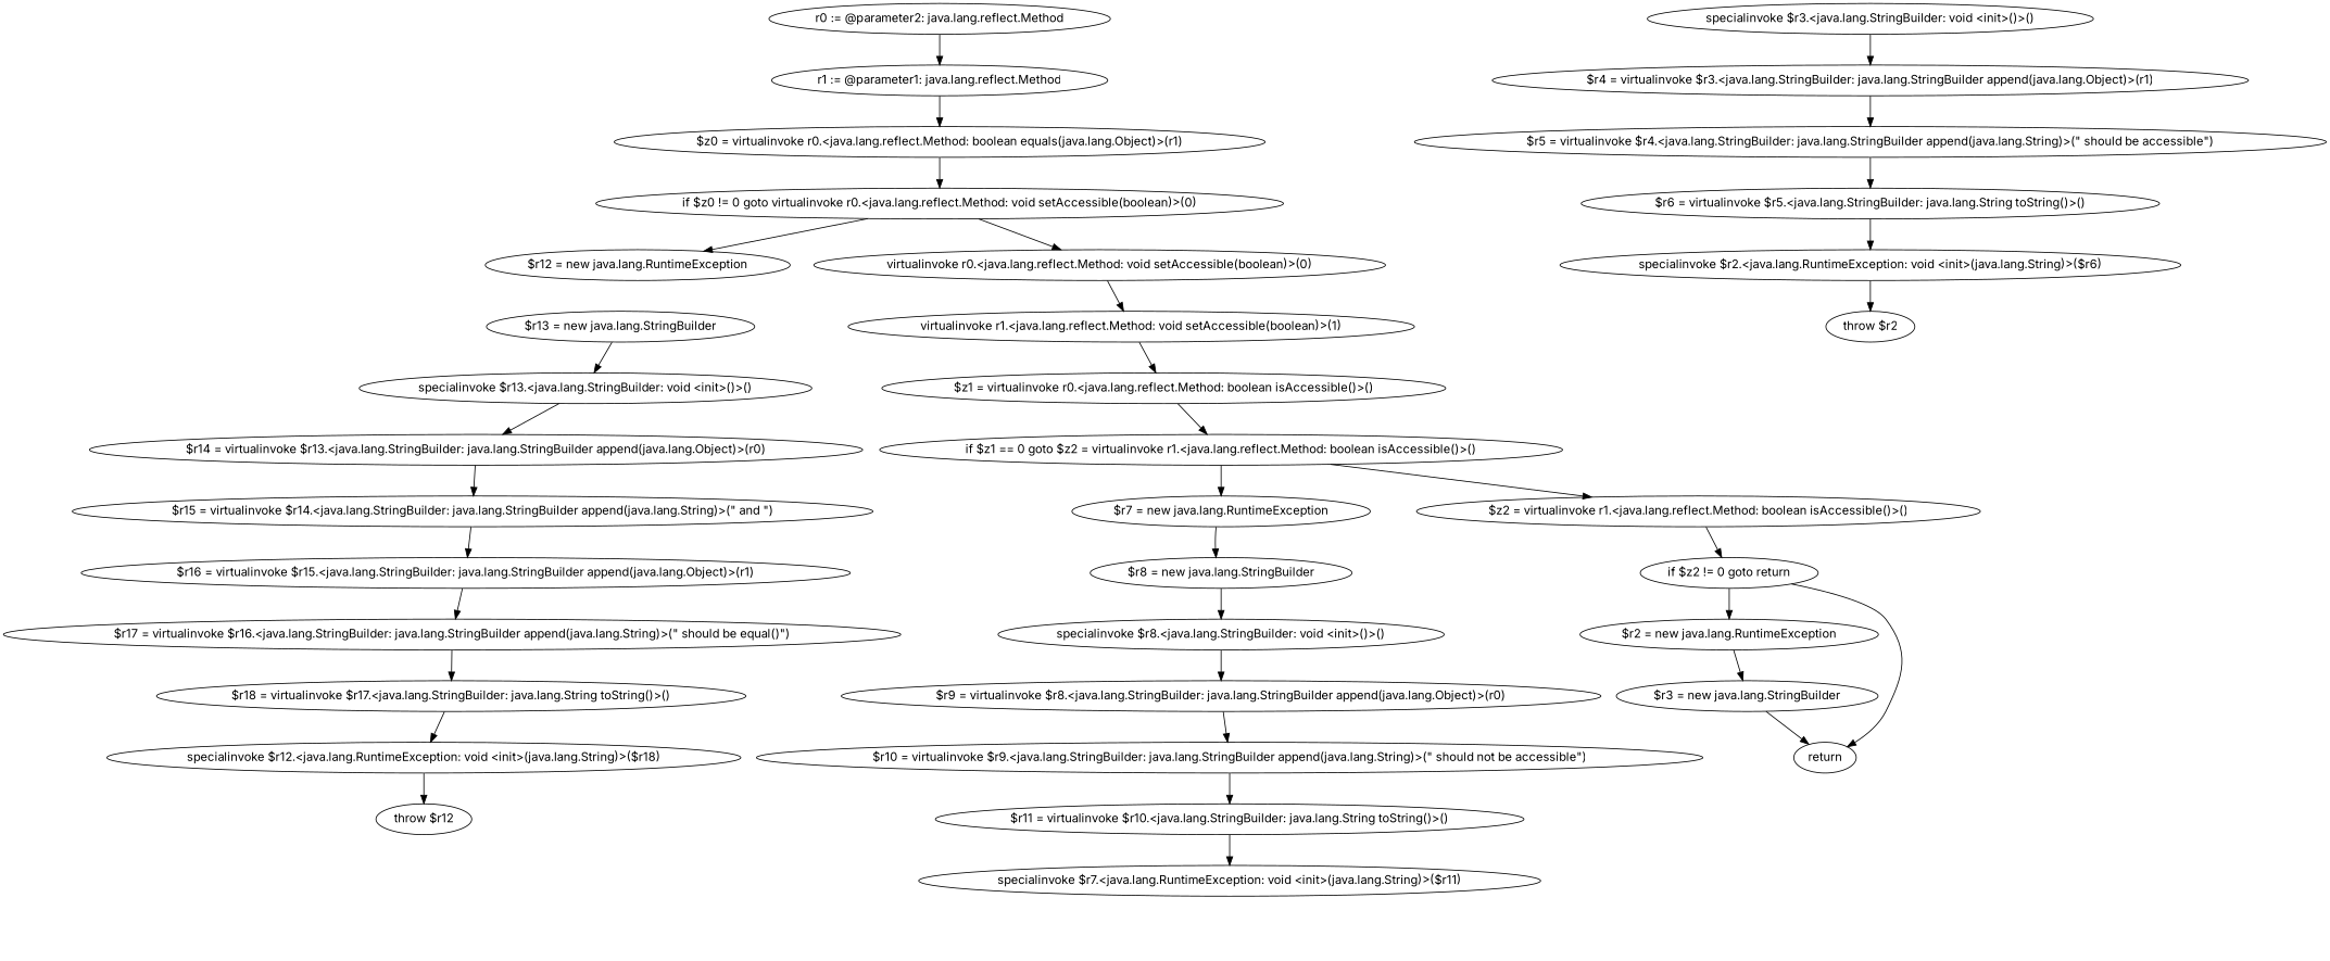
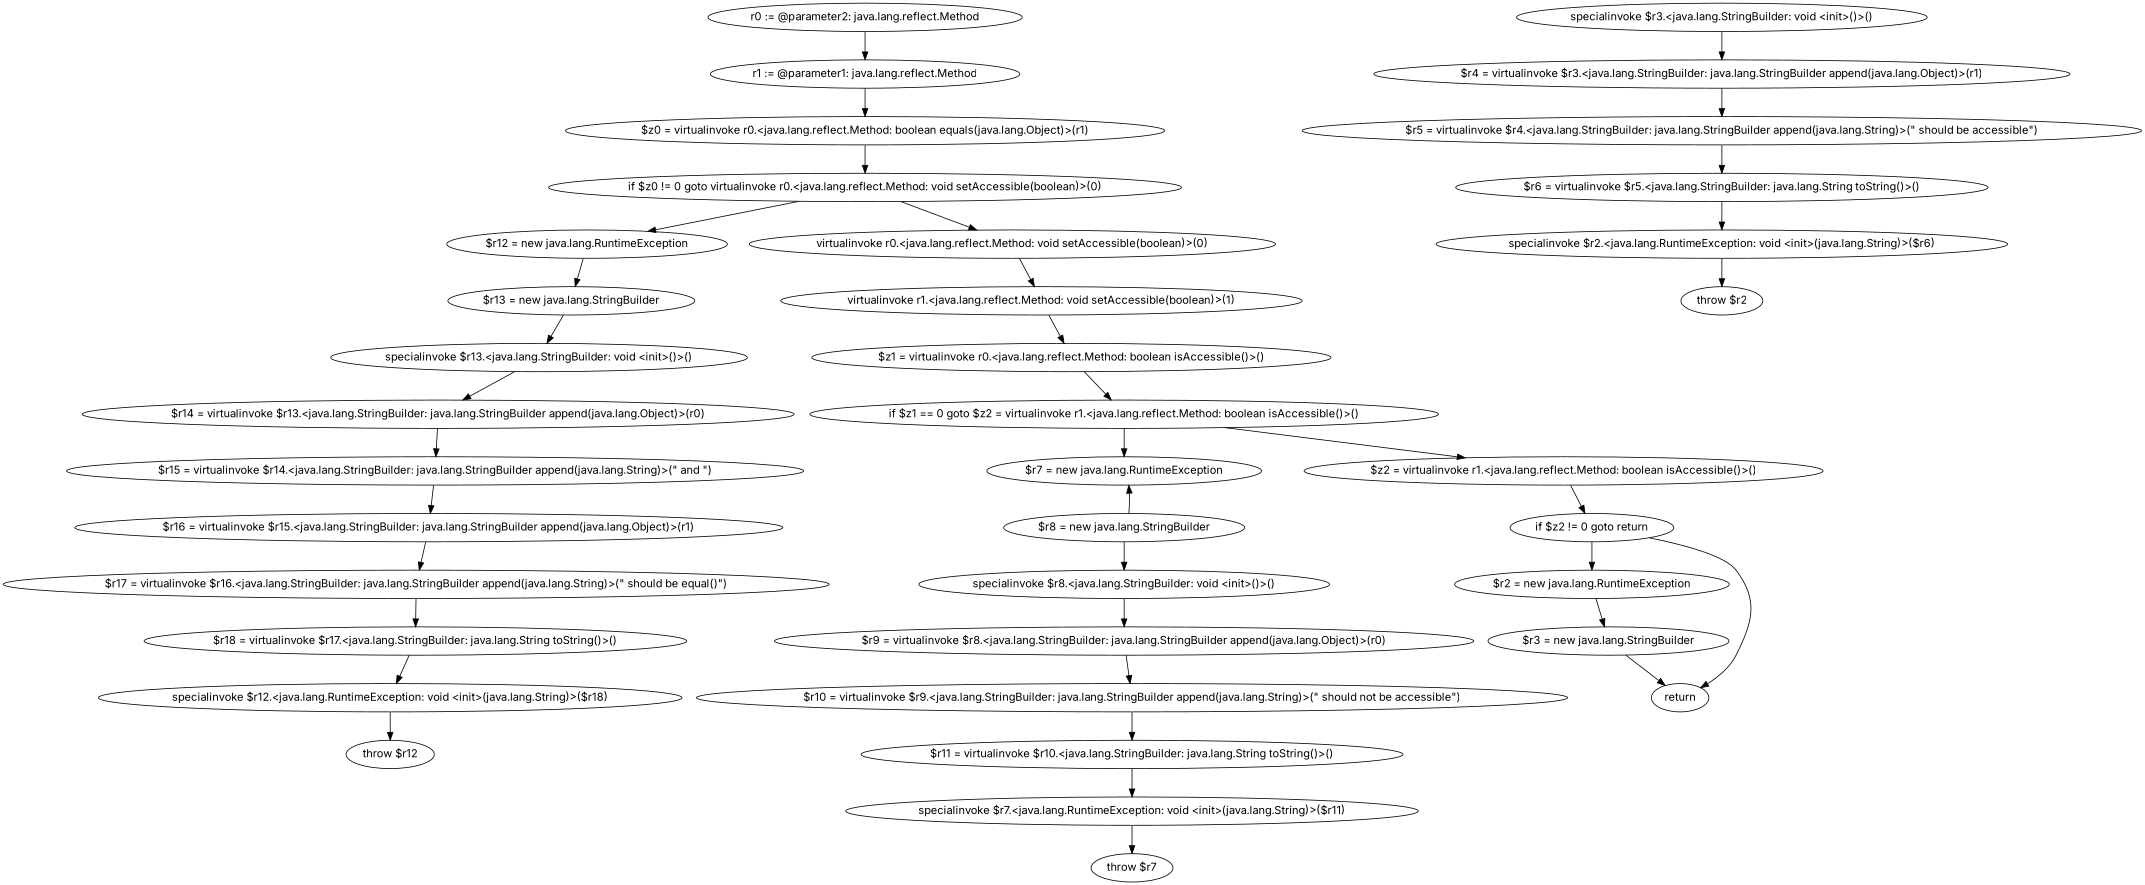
  digraph {
    fontname=Inter
    node [fontname=Inter]
    edge [fontname=Inter]
    n1 [label="r0 := @parameter2: java.lang.reflect.Method"]
    "r1 := @parameter1: java.lang.reflect.Method"
    "$z0 = virtualinvoke r0.<java.lang.reflect.Method: boolean equals(java.lang.Object)>(r1)"
    "if $z0 != 0 goto virtualinvoke r0.<java.lang.reflect.Method: void setAccessible(boolean)>(0)"
    "$r12 = new java.lang.RuntimeException"
    "virtualinvoke r0.<java.lang.reflect.Method: void setAccessible(boolean)>(0)"
    "$r13 = new java.lang.StringBuilder"
    "virtualinvoke r1.<java.lang.reflect.Method: void setAccessible(boolean)>(1)"
    "specialinvoke $r13.<java.lang.StringBuilder: void <init>()>()"
    "$r14 = virtualinvoke $r13.<java.lang.StringBuilder: java.lang.StringBuilder append(java.lang.Object)>(r0)"
    "$r15 = virtualinvoke $r14.<java.lang.StringBuilder: java.lang.StringBuilder append(java.lang.String)>(\" and \")"
    "$r16 = virtualinvoke $r15.<java.lang.StringBuilder: java.lang.StringBuilder append(java.lang.Object)>(r1)"
    "$r17 = virtualinvoke $r16.<java.lang.StringBuilder: java.lang.StringBuilder append(java.lang.String)>(\" should be equal()\")"
    "$r18 = virtualinvoke $r17.<java.lang.StringBuilder: java.lang.String toString()>()"
    "specialinvoke $r12.<java.lang.RuntimeException: void <init>(java.lang.String)>($r18)"
    "throw $r12"
    "$z1 = virtualinvoke r0.<java.lang.reflect.Method: boolean isAccessible()>()"
    "if $z1 == 0 goto $z2 = virtualinvoke r1.<java.lang.reflect.Method: boolean isAccessible()>()"
    "$r7 = new java.lang.RuntimeException"
    "$z2 = virtualinvoke r1.<java.lang.reflect.Method: boolean isAccessible()>()"
    "$r8 = new java.lang.StringBuilder"
    "if $z2 != 0 goto return"
    "specialinvoke $r8.<java.lang.StringBuilder: void <init>()>()"
    "$r9 = virtualinvoke $r8.<java.lang.StringBuilder: java.lang.StringBuilder append(java.lang.Object)>(r0)"
    "$r10 = virtualinvoke $r9.<java.lang.StringBuilder: java.lang.StringBuilder append(java.lang.String)>(\" should not be accessible\")"
    "$r11 = virtualinvoke $r10.<java.lang.StringBuilder: java.lang.String toString()>()"
    "specialinvoke $r7.<java.lang.RuntimeException: void <init>(java.lang.String)>($r11)"
+   "throw $r7"
    "$r2 = new java.lang.RuntimeException"
    return
    "$r3 = new java.lang.StringBuilder"
    "specialinvoke $r3.<java.lang.StringBuilder: void <init>()>()"
    "$r4 = virtualinvoke $r3.<java.lang.StringBuilder: java.lang.StringBuilder append(java.lang.Object)>(r1)"
    "$r5 = virtualinvoke $r4.<java.lang.StringBuilder: java.lang.StringBuilder append(java.lang.String)>(\" should be accessible\")"
    "$r6 = virtualinvoke $r5.<java.lang.StringBuilder: java.lang.String toString()>()"
    "specialinvoke $r2.<java.lang.RuntimeException: void <init>(java.lang.String)>($r6)"
    "throw $r2"
    n1 -> "r1 := @parameter1: java.lang.reflect.Method"
    "r1 := @parameter1: java.lang.reflect.Method" -> "$z0 = virtualinvoke r0.<java.lang.reflect.Method: boolean equals(java.lang.Object)>(r1)"
    "$z0 = virtualinvoke r0.<java.lang.reflect.Method: boolean equals(java.lang.Object)>(r1)" -> "if $z0 != 0 goto virtualinvoke r0.<java.lang.reflect.Method: void setAccessible(boolean)>(0)"
    "if $z0 != 0 goto virtualinvoke r0.<java.lang.reflect.Method: void setAccessible(boolean)>(0)" -> "$r12 = new java.lang.RuntimeException"
    "if $z0 != 0 goto virtualinvoke r0.<java.lang.reflect.Method: void setAccessible(boolean)>(0)" -> "virtualinvoke r0.<java.lang.reflect.Method: void setAccessible(boolean)>(0)"
+   "$r12 = new java.lang.RuntimeException" -> "$r13 = new java.lang.StringBuilder"
    "virtualinvoke r0.<java.lang.reflect.Method: void setAccessible(boolean)>(0)" -> "virtualinvoke r1.<java.lang.reflect.Method: void setAccessible(boolean)>(1)"
    "$r13 = new java.lang.StringBuilder" -> "specialinvoke $r13.<java.lang.StringBuilder: void <init>()>()"
    "virtualinvoke r1.<java.lang.reflect.Method: void setAccessible(boolean)>(1)" -> "$z1 = virtualinvoke r0.<java.lang.reflect.Method: boolean isAccessible()>()"
    "specialinvoke $r13.<java.lang.StringBuilder: void <init>()>()" -> "$r14 = virtualinvoke $r13.<java.lang.StringBuilder: java.lang.StringBuilder append(java.lang.Object)>(r0)"
    "$r14 = virtualinvoke $r13.<java.lang.StringBuilder: java.lang.StringBuilder append(java.lang.Object)>(r0)" -> "$r15 = virtualinvoke $r14.<java.lang.StringBuilder: java.lang.StringBuilder append(java.lang.String)>(\" and \")"
    "$r15 = virtualinvoke $r14.<java.lang.StringBuilder: java.lang.StringBuilder append(java.lang.String)>(\" and \")" -> "$r16 = virtualinvoke $r15.<java.lang.StringBuilder: java.lang.StringBuilder append(java.lang.Object)>(r1)"
    "$r16 = virtualinvoke $r15.<java.lang.StringBuilder: java.lang.StringBuilder append(java.lang.Object)>(r1)" -> "$r17 = virtualinvoke $r16.<java.lang.StringBuilder: java.lang.StringBuilder append(java.lang.String)>(\" should be equal()\")"
    "$r17 = virtualinvoke $r16.<java.lang.StringBuilder: java.lang.StringBuilder append(java.lang.String)>(\" should be equal()\")" -> "$r18 = virtualinvoke $r17.<java.lang.StringBuilder: java.lang.String toString()>()"
    "$r18 = virtualinvoke $r17.<java.lang.StringBuilder: java.lang.String toString()>()" -> "specialinvoke $r12.<java.lang.RuntimeException: void <init>(java.lang.String)>($r18)"
    "specialinvoke $r12.<java.lang.RuntimeException: void <init>(java.lang.String)>($r18)" -> "throw $r12"
    "$z1 = virtualinvoke r0.<java.lang.reflect.Method: boolean isAccessible()>()" -> "if $z1 == 0 goto $z2 = virtualinvoke r1.<java.lang.reflect.Method: boolean isAccessible()>()"
    "if $z1 == 0 goto $z2 = virtualinvoke r1.<java.lang.reflect.Method: boolean isAccessible()>()" -> "$r7 = new java.lang.RuntimeException"
    "if $z1 == 0 goto $z2 = virtualinvoke r1.<java.lang.reflect.Method: boolean isAccessible()>()" -> "$z2 = virtualinvoke r1.<java.lang.reflect.Method: boolean isAccessible()>()"
-   "$r7 = new java.lang.RuntimeException" -> "$r8 = new java.lang.StringBuilder"
+   "$r8 = new java.lang.StringBuilder" -> "$r7 = new java.lang.RuntimeException"
    "$z2 = virtualinvoke r1.<java.lang.reflect.Method: boolean isAccessible()>()" -> "if $z2 != 0 goto return"
    "$r8 = new java.lang.StringBuilder" -> "specialinvoke $r8.<java.lang.StringBuilder: void <init>()>()"
    "if $z2 != 0 goto return" -> "$r2 = new java.lang.RuntimeException"
    "if $z2 != 0 goto return" -> return
    "specialinvoke $r8.<java.lang.StringBuilder: void <init>()>()" -> "$r9 = virtualinvoke $r8.<java.lang.StringBuilder: java.lang.StringBuilder append(java.lang.Object)>(r0)"
    "$r9 = virtualinvoke $r8.<java.lang.StringBuilder: java.lang.StringBuilder append(java.lang.Object)>(r0)" -> "$r10 = virtualinvoke $r9.<java.lang.StringBuilder: java.lang.StringBuilder append(java.lang.String)>(\" should not be accessible\")"
    "$r10 = virtualinvoke $r9.<java.lang.StringBuilder: java.lang.StringBuilder append(java.lang.String)>(\" should not be accessible\")" -> "$r11 = virtualinvoke $r10.<java.lang.StringBuilder: java.lang.String toString()>()"
    "$r11 = virtualinvoke $r10.<java.lang.StringBuilder: java.lang.String toString()>()" -> "specialinvoke $r7.<java.lang.RuntimeException: void <init>(java.lang.String)>($r11)"
+   "specialinvoke $r7.<java.lang.RuntimeException: void <init>(java.lang.String)>($r11)" -> "throw $r7"
    "$r2 = new java.lang.RuntimeException" -> "$r3 = new java.lang.StringBuilder"
    "$r3 = new java.lang.StringBuilder" -> return
    "specialinvoke $r3.<java.lang.StringBuilder: void <init>()>()" -> "$r4 = virtualinvoke $r3.<java.lang.StringBuilder: java.lang.StringBuilder append(java.lang.Object)>(r1)"
    "$r4 = virtualinvoke $r3.<java.lang.StringBuilder: java.lang.StringBuilder append(java.lang.Object)>(r1)" -> "$r5 = virtualinvoke $r4.<java.lang.StringBuilder: java.lang.StringBuilder append(java.lang.String)>(\" should be accessible\")"
    "$r5 = virtualinvoke $r4.<java.lang.StringBuilder: java.lang.StringBuilder append(java.lang.String)>(\" should be accessible\")" -> "$r6 = virtualinvoke $r5.<java.lang.StringBuilder: java.lang.String toString()>()"
    "$r6 = virtualinvoke $r5.<java.lang.StringBuilder: java.lang.String toString()>()" -> "specialinvoke $r2.<java.lang.RuntimeException: void <init>(java.lang.String)>($r6)"
    "specialinvoke $r2.<java.lang.RuntimeException: void <init>(java.lang.String)>($r6)" -> "throw $r2"
  }
